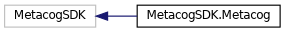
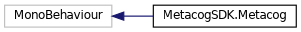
  digraph {
    rankdir=LR
    node [fillcolor=white fontname=Helvetica fontsize=10 shape=record style=filled]
-   n1 [color=grey75 height=0.2 label=MetacogSDK width=0.4]
+   n1 [color=grey75 height=0.2 label=MonoBehaviour width=0.4]
    n2 [color=black height=0.2 label="MetacogSDK.Metacog" width=0.4]
    n1 -> n2 [color=midnightblue dir=back fontname=Helvetica fontsize=10 labelfontname=Helvetica labelfontsize=10 style=solid]
  }
